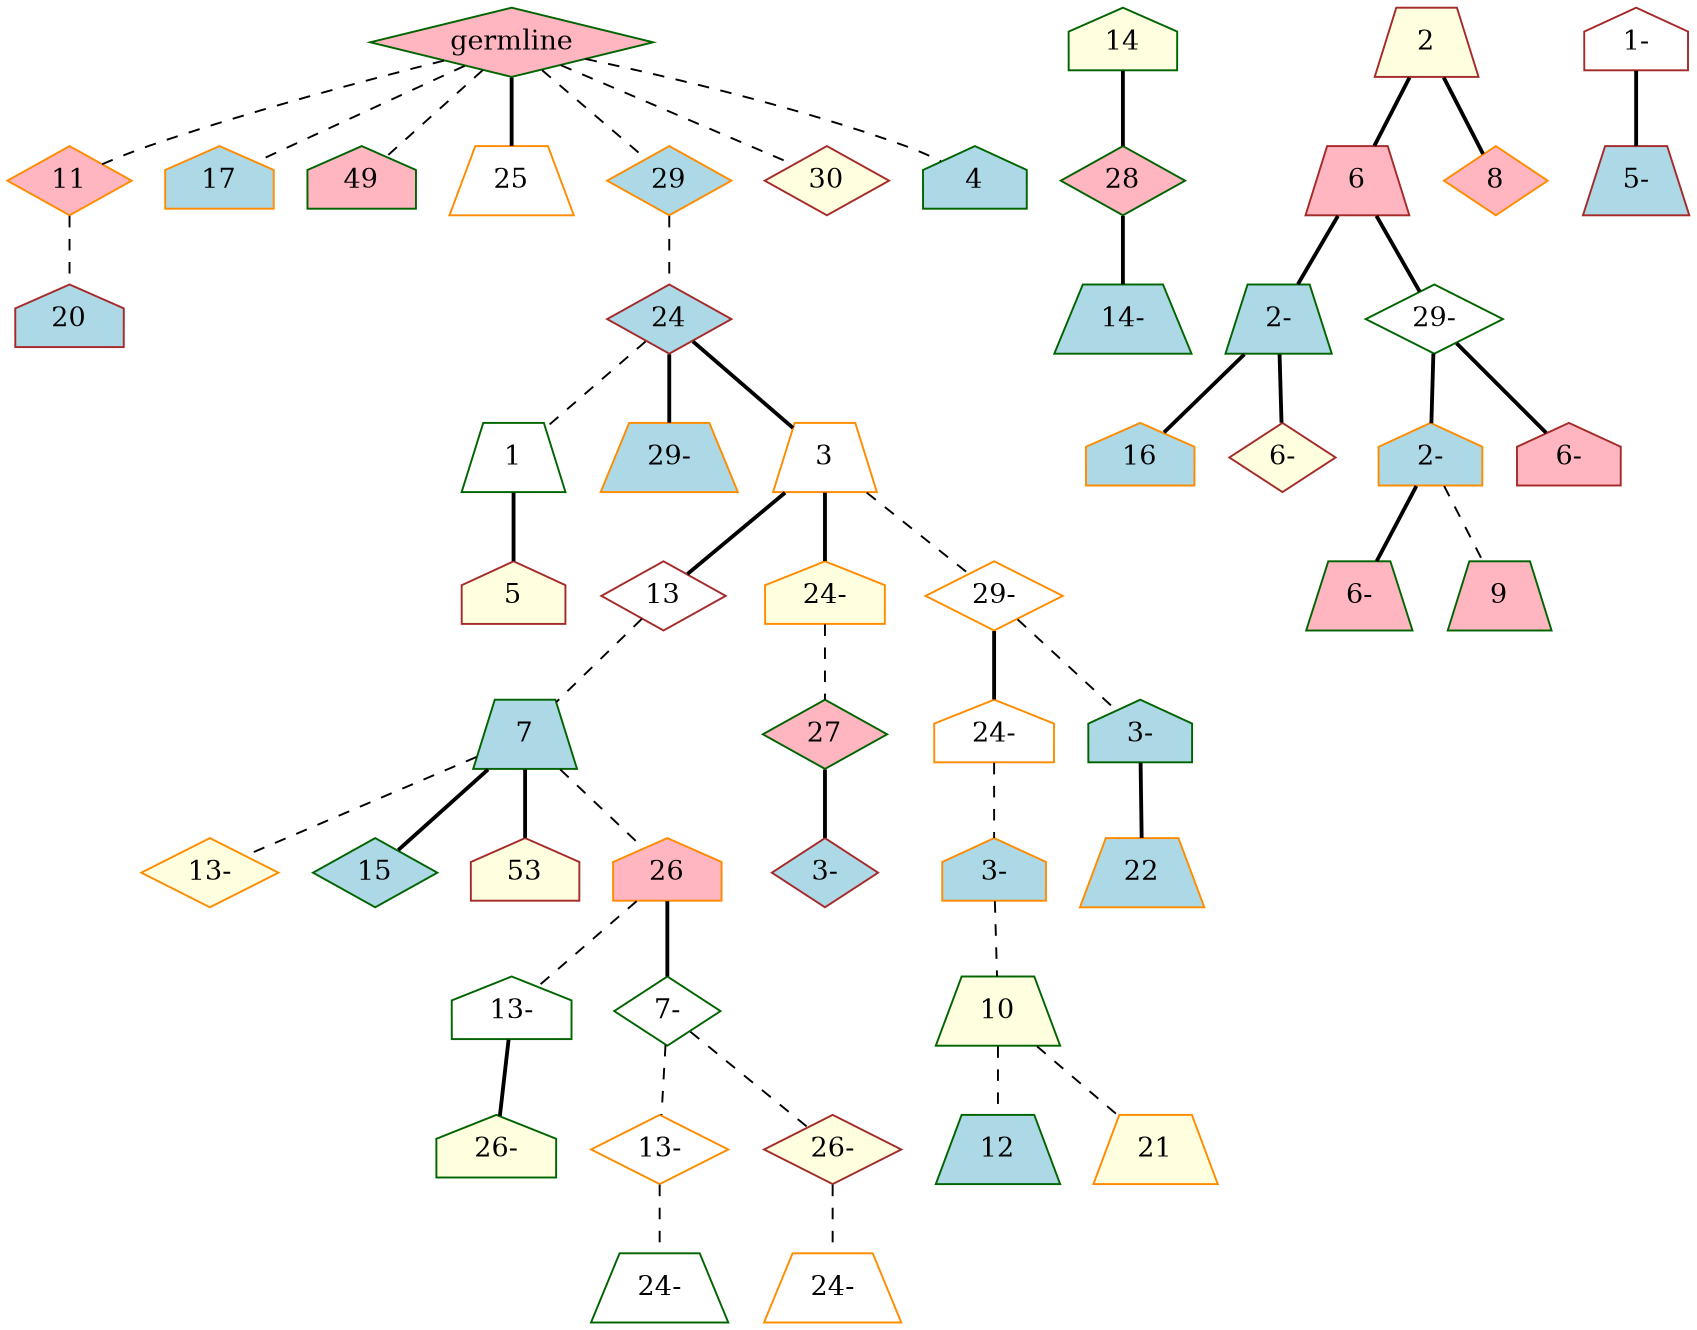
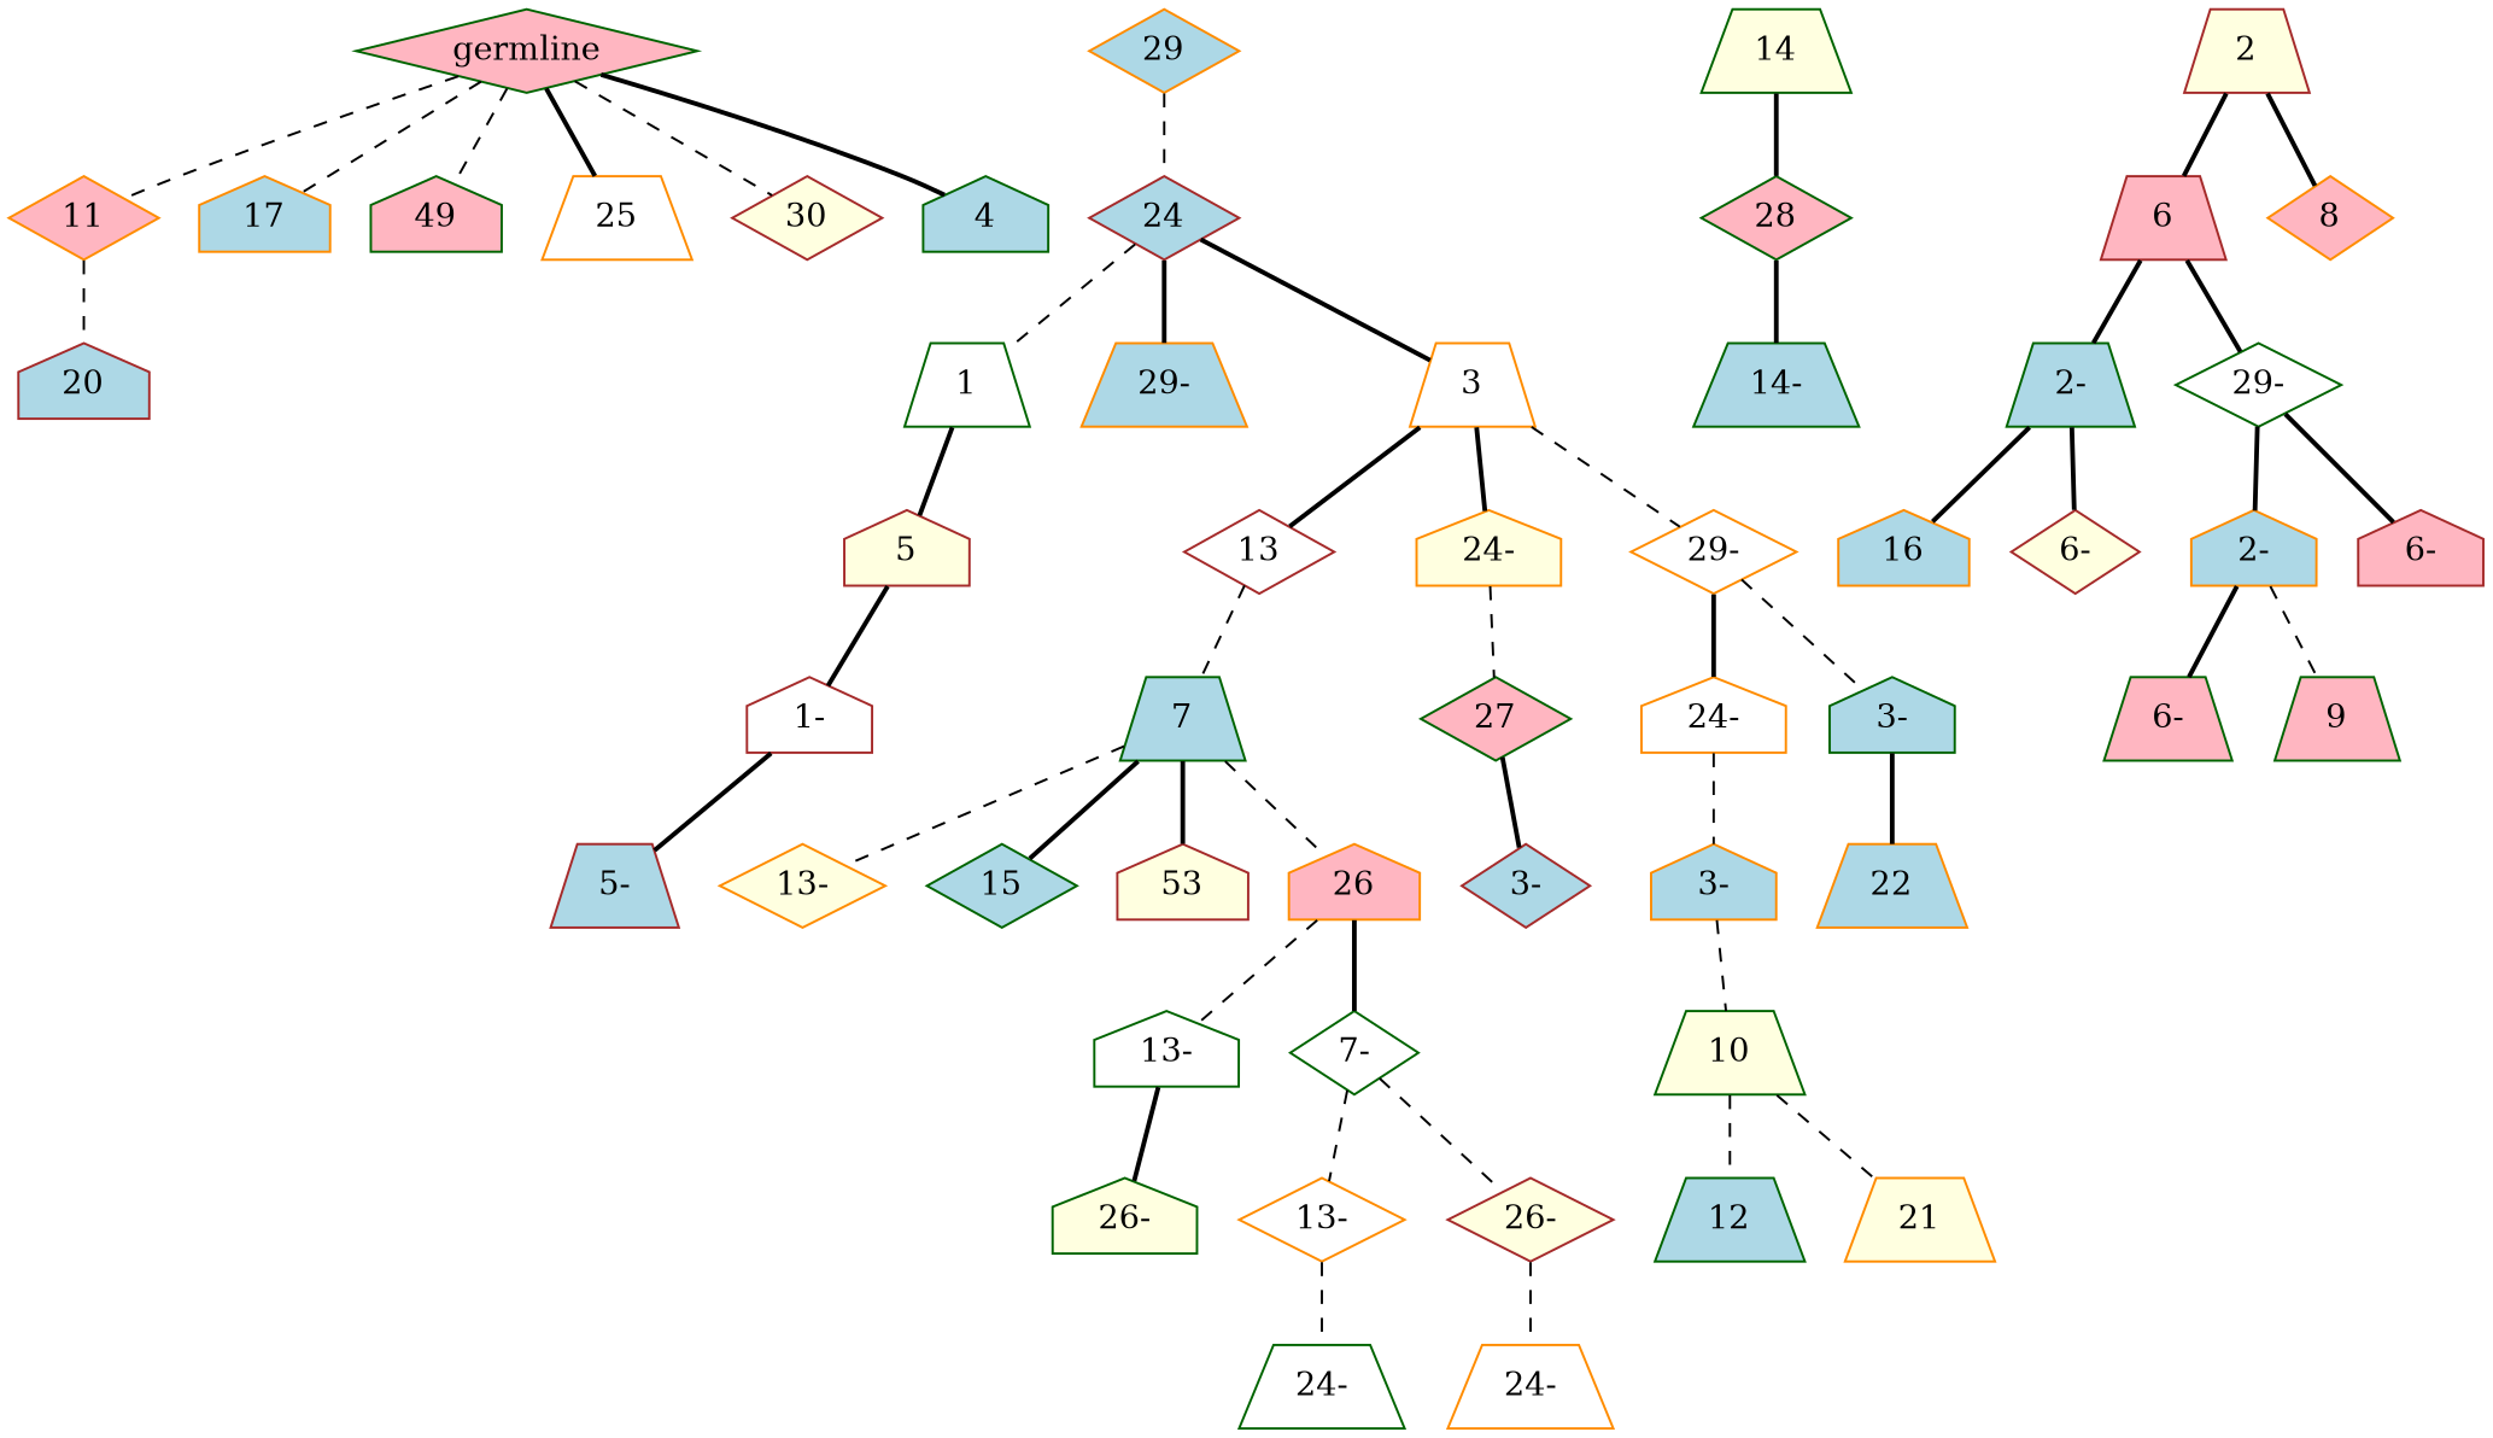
  graph {
    node [color=darkgreen fillcolor=lightblue shape=trapezium style=filled]
    edge [style=bold]
    n1 [fillcolor=lightpink label=germline shape=diamond]
    n2 [color=darkorange fillcolor=lightpink label=11 shape=diamond]
    n3 [color=darkorange label=17 shape=house]
    n4 [fillcolor=lightpink label=49 shape=house]
    n5 [color=darkorange fillcolor=white label=25]
    n6 [color=darkorange label=29 shape=diamond]
    n7 [color=brown fillcolor=lightyellow label=30 shape=diamond]
    n8 [label=4 shape=house]
    n9 [color=brown label=20 shape=house]
-   n10 [fillcolor=lightyellow label=14 shape=house]
+   n10 [fillcolor=lightyellow label=14]
    n11 [fillcolor=lightpink label=28 shape=diamond]
    n12 [color=brown label=24 shape=diamond]
    n13 [label="14-"]
    n14 [color=brown fillcolor=lightyellow label=2]
    n15 [color=brown fillcolor=lightpink label=6]
    n16 [color=darkorange fillcolor=lightpink label=8 shape=diamond]
    n17 [fillcolor=white label=1]
    n18 [color=darkorange label="29-"]
    n19 [color=darkorange fillcolor=white label=3]
    n20 [label="2-"]
    n21 [fillcolor=white label="29-" shape=diamond]
    n22 [color=darkorange label=16 shape=house]
    n23 [color=brown fillcolor=lightyellow label="6-" shape=diamond]
    n24 [color=darkorange label="2-" shape=house]
    n25 [color=brown fillcolor=lightpink label="6-" shape=house]
    n26 [fillcolor=lightpink label="6-"]
    n27 [fillcolor=lightpink label=9]
    n28 [color=brown fillcolor=lightyellow label=5 shape=house]
    n29 [color=brown fillcolor=white label=13 shape=diamond]
    n30 [color=darkorange fillcolor=lightyellow label="24-" shape=house]
    n31 [color=darkorange fillcolor=white label="29-" shape=diamond]
    n32 [color=brown fillcolor=white label="1-" shape=house]
    n33 [color=brown label="5-"]
    n34 [label=7]
    n35 [fillcolor=lightpink label=27 shape=diamond]
    n36 [color=darkorange fillcolor=white label="24-" shape=house]
    n37 [label="3-" shape=house]
    n38 [color=darkorange fillcolor=lightyellow label="13-" shape=diamond]
    n39 [label=15 shape=diamond]
    n40 [color=brown fillcolor=lightyellow label=53 shape=house]
    n41 [color=darkorange fillcolor=lightpink label=26 shape=house]
    n42 [fillcolor=white label="13-" shape=house]
    n43 [fillcolor=white label="7-" shape=diamond]
    n44 [fillcolor=lightyellow label="26-" shape=house]
    n45 [color=darkorange fillcolor=white label="13-" shape=diamond]
    n46 [color=brown fillcolor=lightyellow label="26-" shape=diamond]
    n47 [fillcolor=white label="24-"]
    n48 [color=darkorange fillcolor=white label="24-"]
    n49 [color=brown label="3-" shape=diamond]
    n50 [color=darkorange label="3-" shape=house]
    n51 [color=darkorange label=22]
    n52 [fillcolor=lightyellow label=10]
    n53 [label=12]
    n54 [color=darkorange fillcolor=lightyellow label=21]
    n1 -- n2 [style=dashed]
    n1 -- n3 [style=dashed]
    n1 -- n4 [style=dashed]
    n1 -- n5
-   n1 -- n6 [style=dashed]
    n1 -- n7 [style=dashed]
-   n1 -- n8 [style=dashed]
+   n1 -- n8
    n2 -- n9 [style=dashed]
    n6 -- n12 [style=dashed]
    n10 -- n11
    n11 -- n13
    n12 -- n17 [style=dashed]
    n12 -- n18
    n12 -- n19
    n14 -- n15
    n14 -- n16
    n15 -- n20
    n15 -- n21
    n17 -- n28
    n19 -- n29
    n19 -- n30
    n19 -- n31 [style=dashed]
    n20 -- n22
    n20 -- n23
    n21 -- n24
    n21 -- n25
    n24 -- n26
    n24 -- n27 [style=dashed]
+   n28 -- n32
    n29 -- n34 [style=dashed]
    n30 -- n35 [style=dashed]
    n31 -- n36
    n31 -- n37 [style=dashed]
    n32 -- n33
    n34 -- n38 [style=dashed]
    n34 -- n39
    n34 -- n40
    n34 -- n41 [style=dashed]
    n35 -- n49
    n36 -- n50 [style=dashed]
    n37 -- n51
    n41 -- n42 [style=dashed]
    n41 -- n43
    n42 -- n44
    n43 -- n45 [style=dashed]
    n43 -- n46 [style=dashed]
    n45 -- n47 [style=dashed]
    n46 -- n48 [style=dashed]
    n50 -- n52 [style=dashed]
    n52 -- n53 [style=dashed]
    n52 -- n54 [style=dashed]
  }
